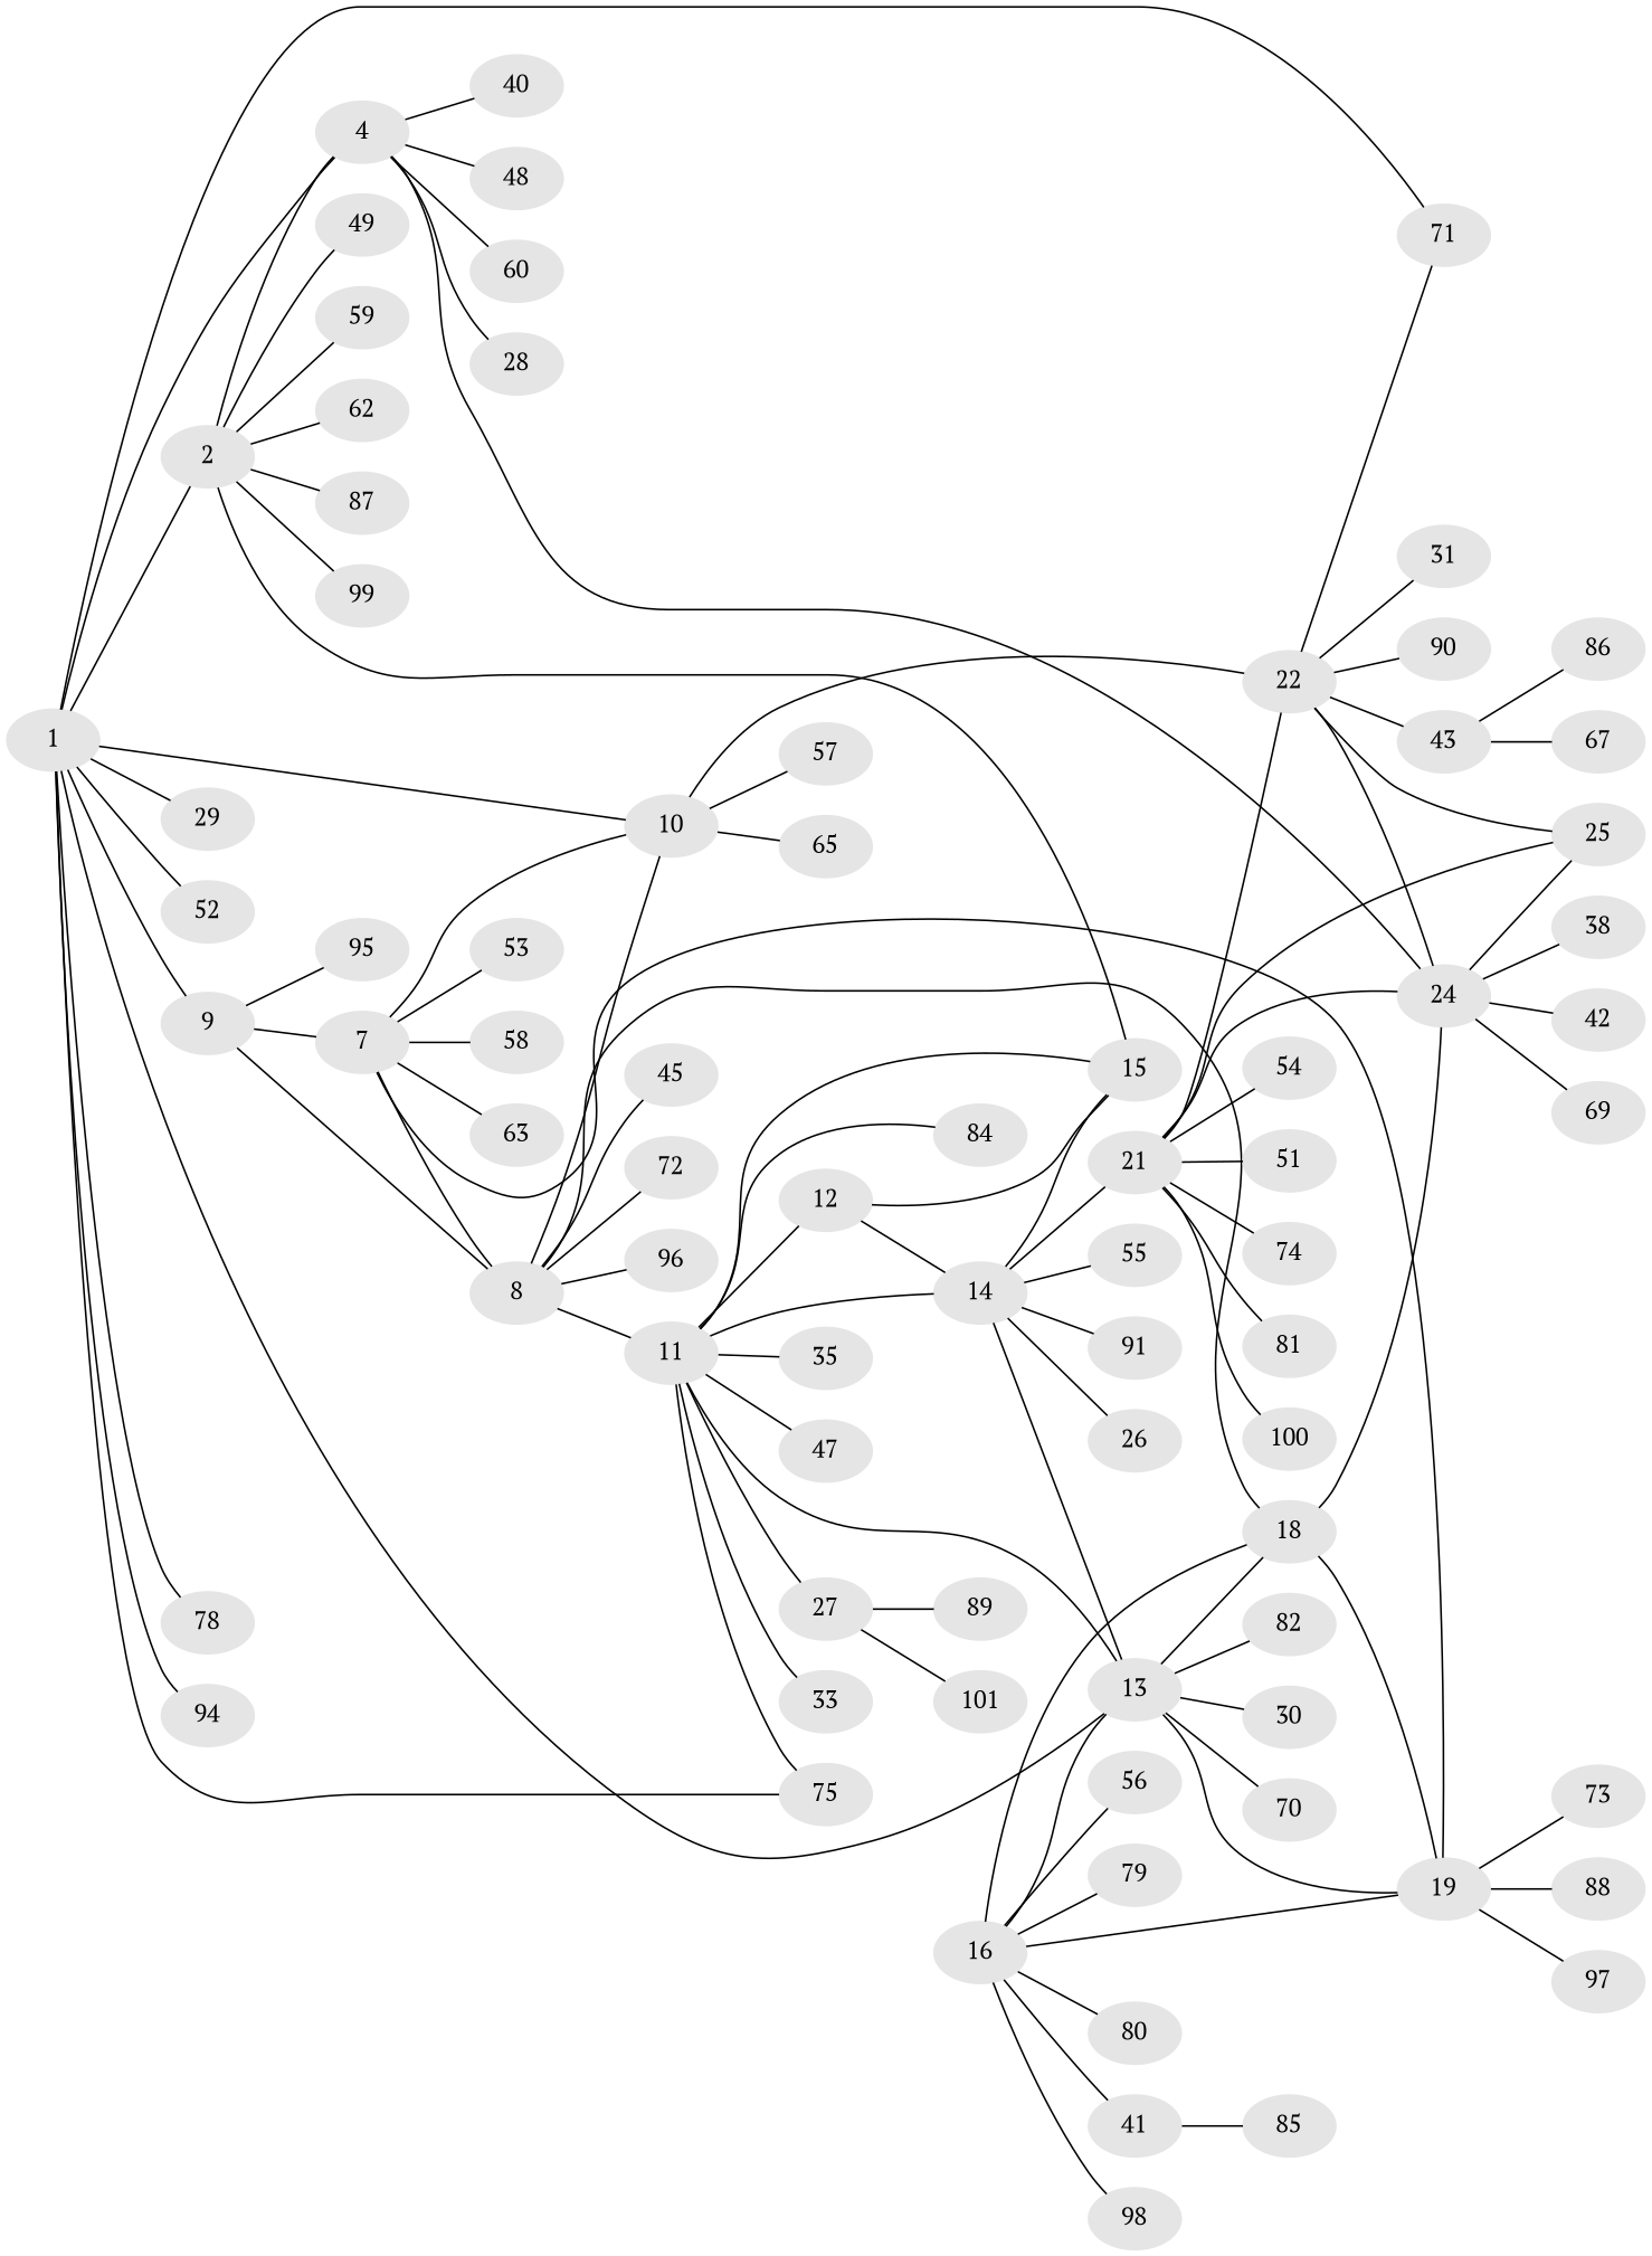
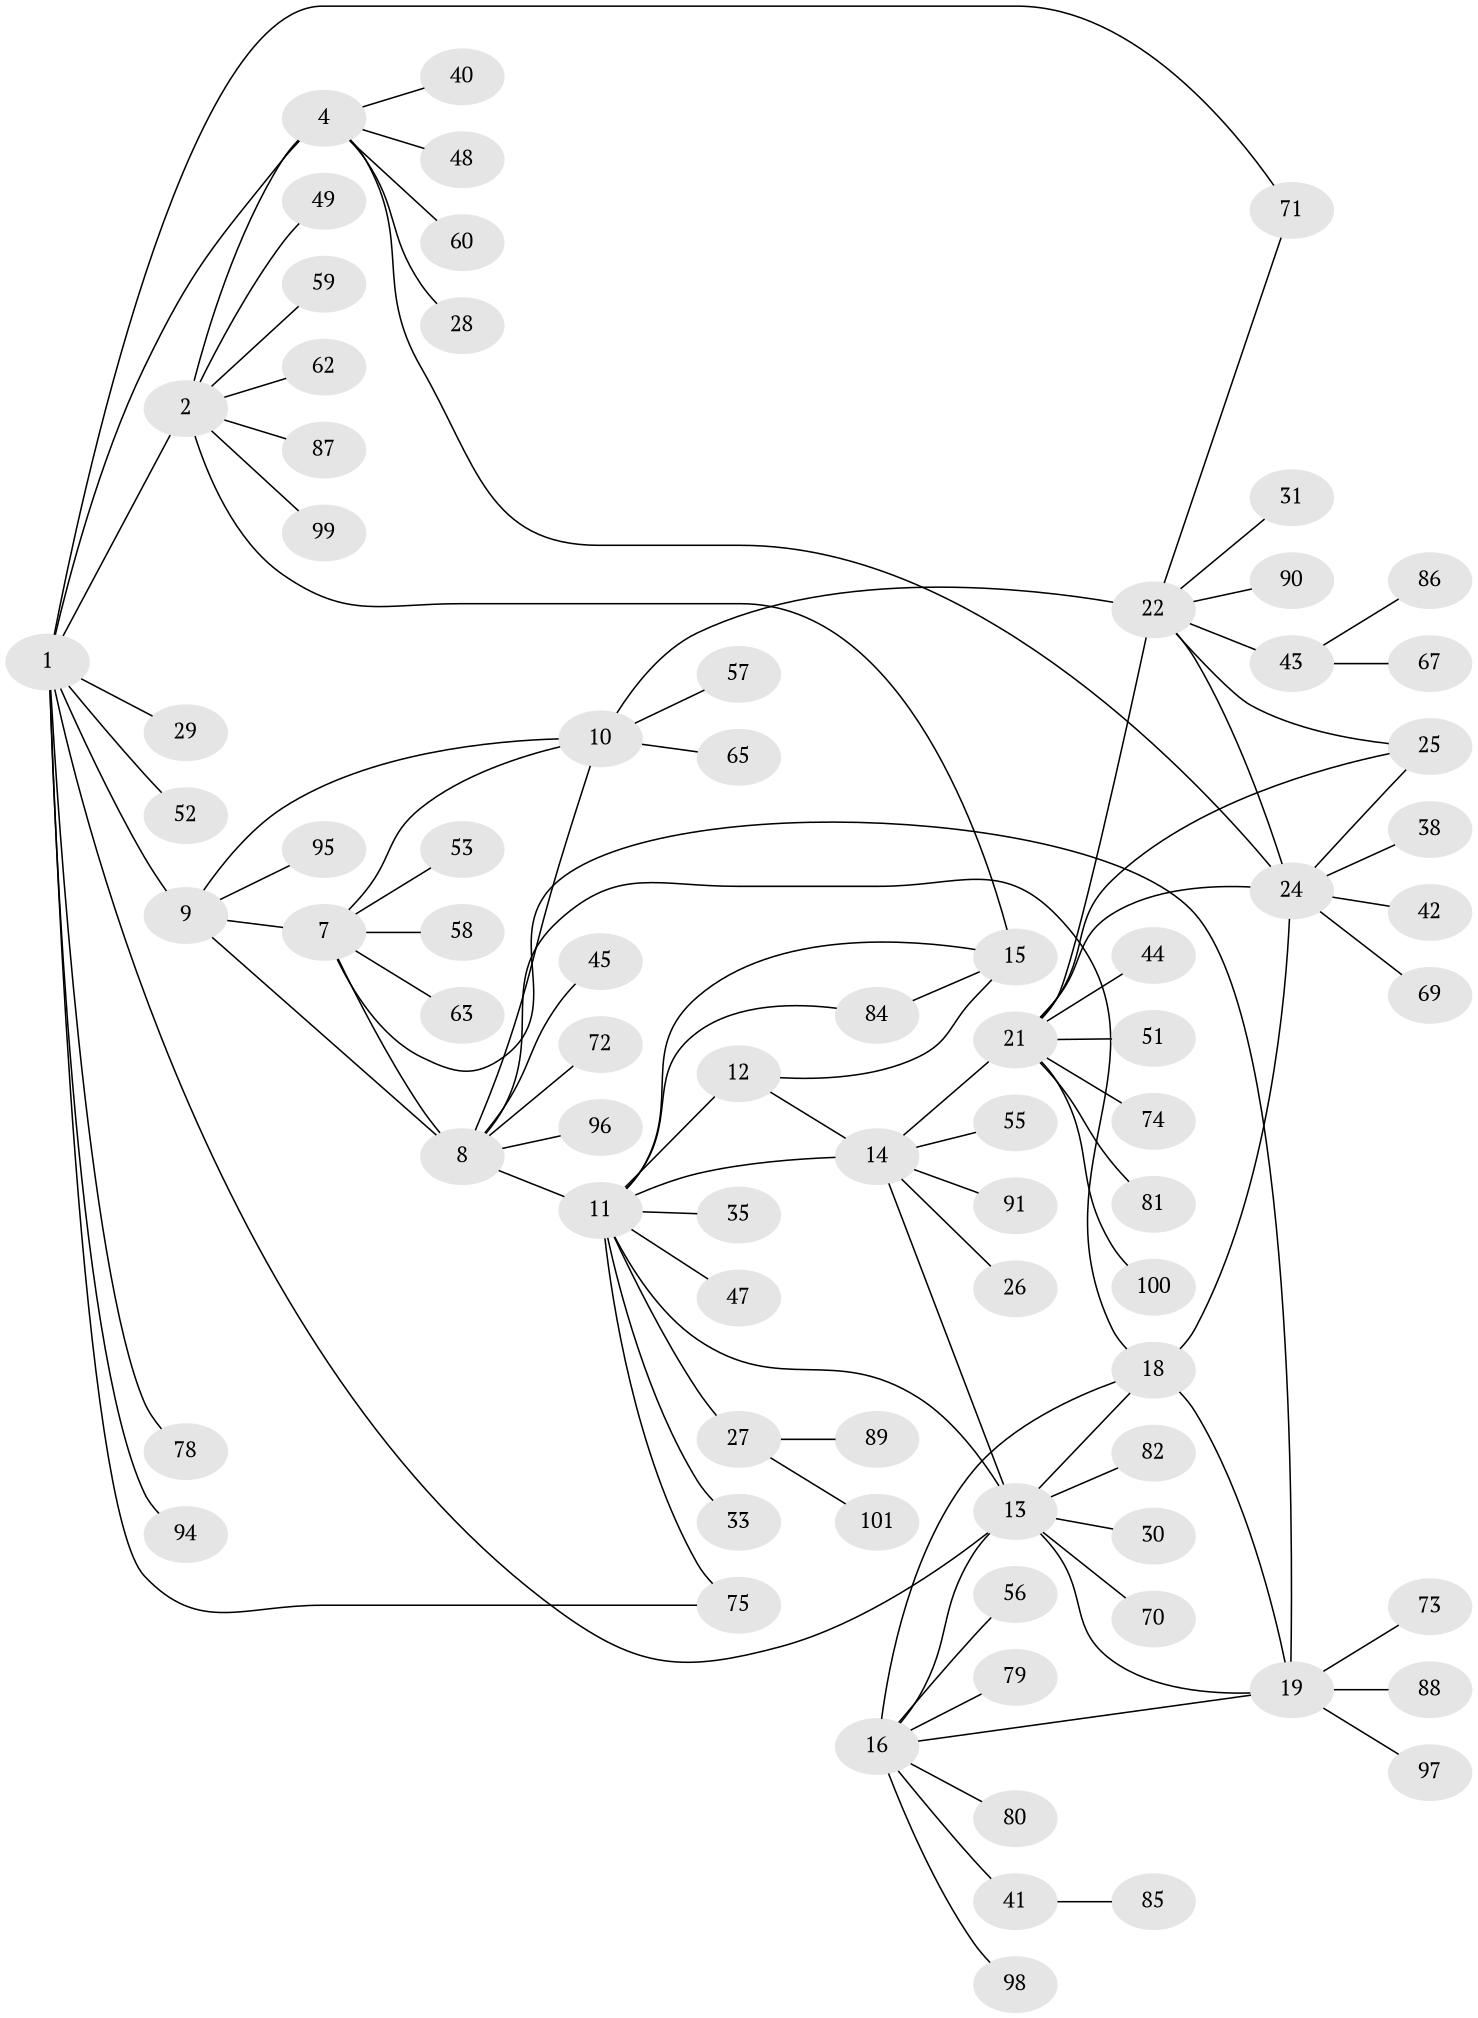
  graph {
    fontname="PT Serif"
    rankdir=LR
    node [color=gray90 fontname="PT Serif" style=filled]
    edge [fontname="PT Serif"]
    1 [super="+3"]
    2 [super="+36"]
    4 [super="+5"]
    n4 [label=9 super="+37"]
    n5 [label=13 super="+20"]
    29
    52
    71
    75
    78
    94
    15
    49
    59
    62
    87
    99
    24 [super="+34"]
    28
    40
    48
    60
    7 [super="+9"]
    8 [super="+32"]
    10 [super="+66"]
    95
    19 [super="+39"]
    18 [super="+81"]
    30
    70
    82
    25
    38
    42
    69
    53
    58
    63
    11 [super="+13"]
    45
    72
    96
    22 [super="+23"]
    57
    65
    73
    88
    97
    12 [super="+76"]
    14 [super="+46"]
    27 [super="+77"]
    33
    35
    47 [super="+68"]
    84
    31
    43 [super="+50"]
    90
    21 [super="+61"]
    26
    55
    91
    89 [super="+93"]
    101
-   44 [super="+54" label=54]
+   44 [super="+54"]
    51
    74
    n68 [label=81]
    100
    16 [super="+64"]
    41
    56
    79
    80
    98
    85 [super="+92"]
    67
    86
    1 -- 2 [weight=2]
    1 -- 4 [weight=4]
    1 -- n4
    1 -- n5
    1 -- 29
    1 -- 52
    1 -- 71
    1 -- 75
    1 -- 78
    1 -- 94
    2 -- 4 [weight=2]
    2 -- 15
    2 -- 49
    2 -- 59
    2 -- 62
    2 -- 87
    2 -- 99
    4 -- 24
    4 -- 28
    4 -- 40
    4 -- 48
    4 -- 60
    n4 -- 7 [weight=2]
    n4 -- 8
-   1 -- 10
+   n4 -- 10
    n4 -- 95
    n5 -- 19 [weight=2]
    n5 -- 18 [weight=2]
    n5 -- 30
    n5 -- 70
    n5 -- 82
    24 -- 25
    24 -- 38
    24 -- 42
    24 -- 69
    7 -- 8 [weight=2]
    7 -- 10 [weight=2]
    7 -- 19
    7 -- 53
    7 -- 58
    7 -- 63
    8 -- 10
    8 -- 18
    8 -- 11 [weight=2]
    8 -- 45
    8 -- 72
    8 -- 96
    10 -- 22
    10 -- 57
    10 -- 65
    19 -- 73
    19 -- 88
    19 -- 97
    18 -- 24
    18 -- 19
    11 -- n5
    11 -- 75
    11 -- 15 [weight=2]
    11 -- 12 [weight=2]
    11 -- 14 [weight=2]
    11 -- 27
    11 -- 33
    11 -- 35
    11 -- 47
    11 -- 84
    22 -- 71
    22 -- 24 [weight=2]
    22 -- 25 [weight=2]
    22 -- 31
    22 -- 43
    22 -- 90
    12 -- 15
    12 -- 14
    14 -- n5
-   14 -- 15
+   84 -- 15
    14 -- 21
    14 -- 26
    14 -- 55
    14 -- 91
    27 -- 89
    27 -- 101
    43 -- 67
    43 -- 86
    21 -- 24
    21 -- 25
    21 -- 22 [weight=2]
    21 -- 44
    21 -- 51
    21 -- 74
    21 -- n68
    21 -- 100
    16 -- n5 [weight=2]
    16 -- 19
    16 -- 18
    16 -- 41
    16 -- 56
    16 -- 79
    16 -- 80
    16 -- 98
    41 -- 85
  }
